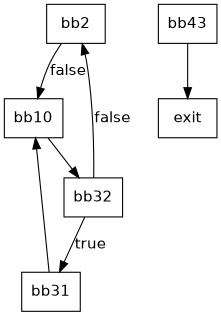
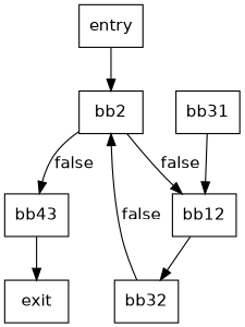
  digraph {
    fontname="DejaVu Sans"
    node [fontname="DejaVu Sans" shape=box]
    edge [fontname="DejaVu Sans"]
+   entry
    bb2
-   bb12 [label=bb10]
+   bb12
    bb43
    bb32
    exit
    n7 [label=bb31]
+   entry -> bb2
    bb2 -> bb12 [label=false]
+   bb2 -> bb43 [label=false]
    bb12 -> bb32
    bb43 -> exit
    bb32 -> bb2 [label=false]
-   bb32 -> n7 [label=true]
    n7 -> bb12
  }
